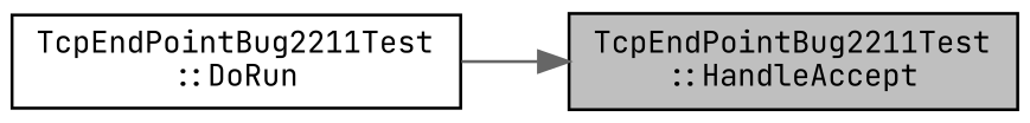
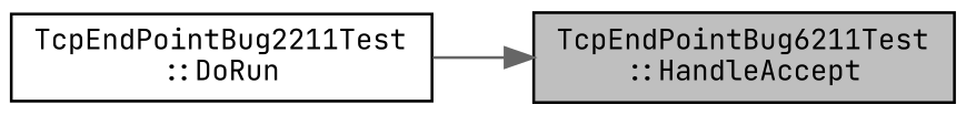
  digraph {
    rankdir=RL
    fontname="JetBrains Mono"
    node [color=black fontname="JetBrains Mono" fontsize=10 shape=record style=filled]
-   n1 [fillcolor=grey75 fontcolor=black height=0.2 label="TcpEndPointBug2211Test\l::HandleAccept" width=0.4]
+   n1 [fillcolor=grey75 fontcolor=black height=0.2 label="TcpEndPointBug6211Test\l::HandleAccept" width=0.4]
    n2 [fillcolor=white height=0.2 label="TcpEndPointBug2211Test\l::DoRun" width=0.4]
    n1 -> n2 [color=gray40 dir=back fontname="JetBrains Mono" fontsize=10 labelfontname=Helvetica labelfontsize=10 style=solid]
  }
